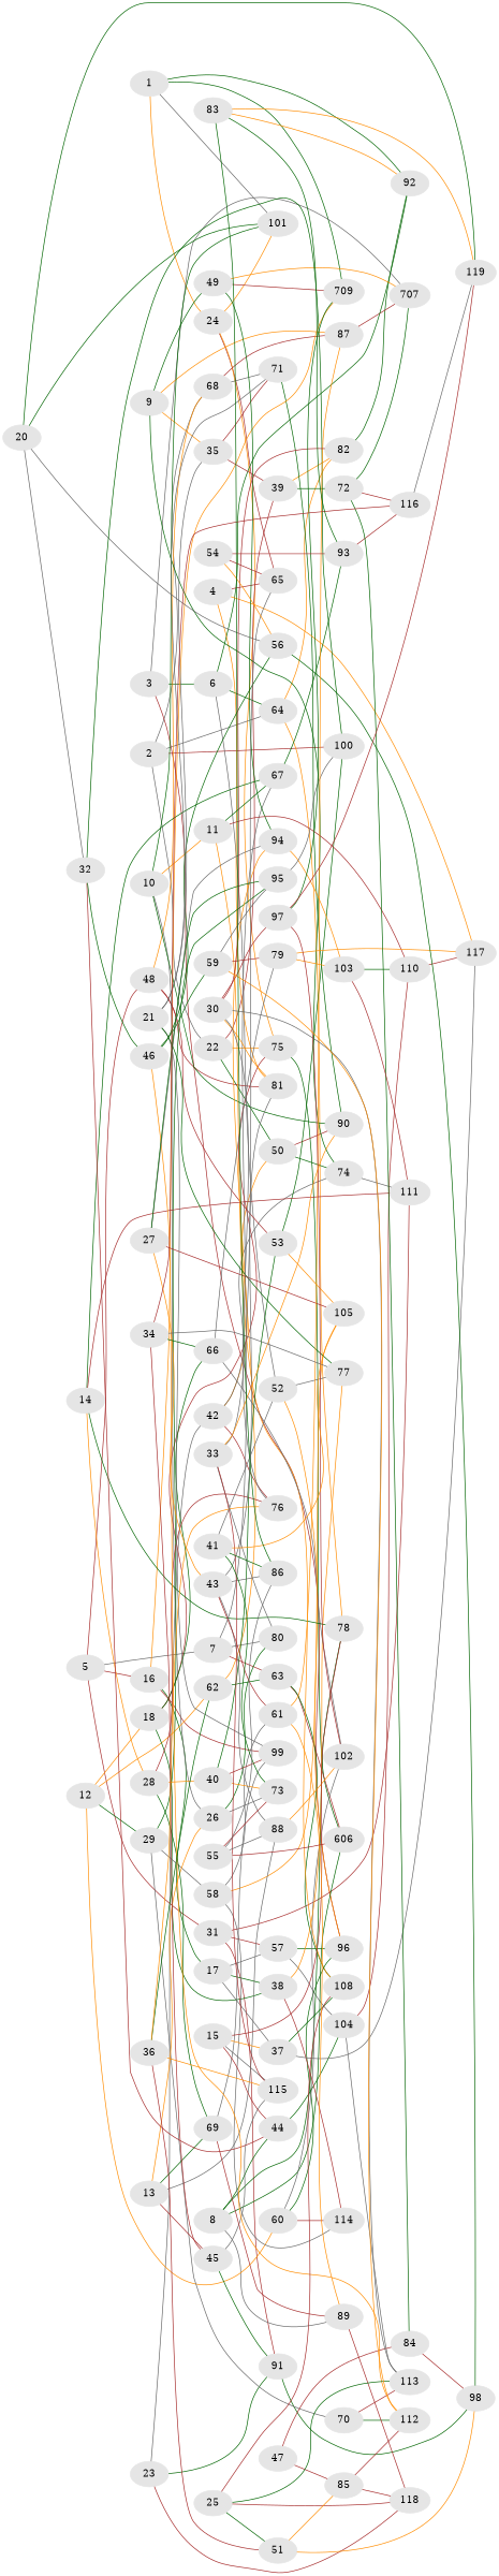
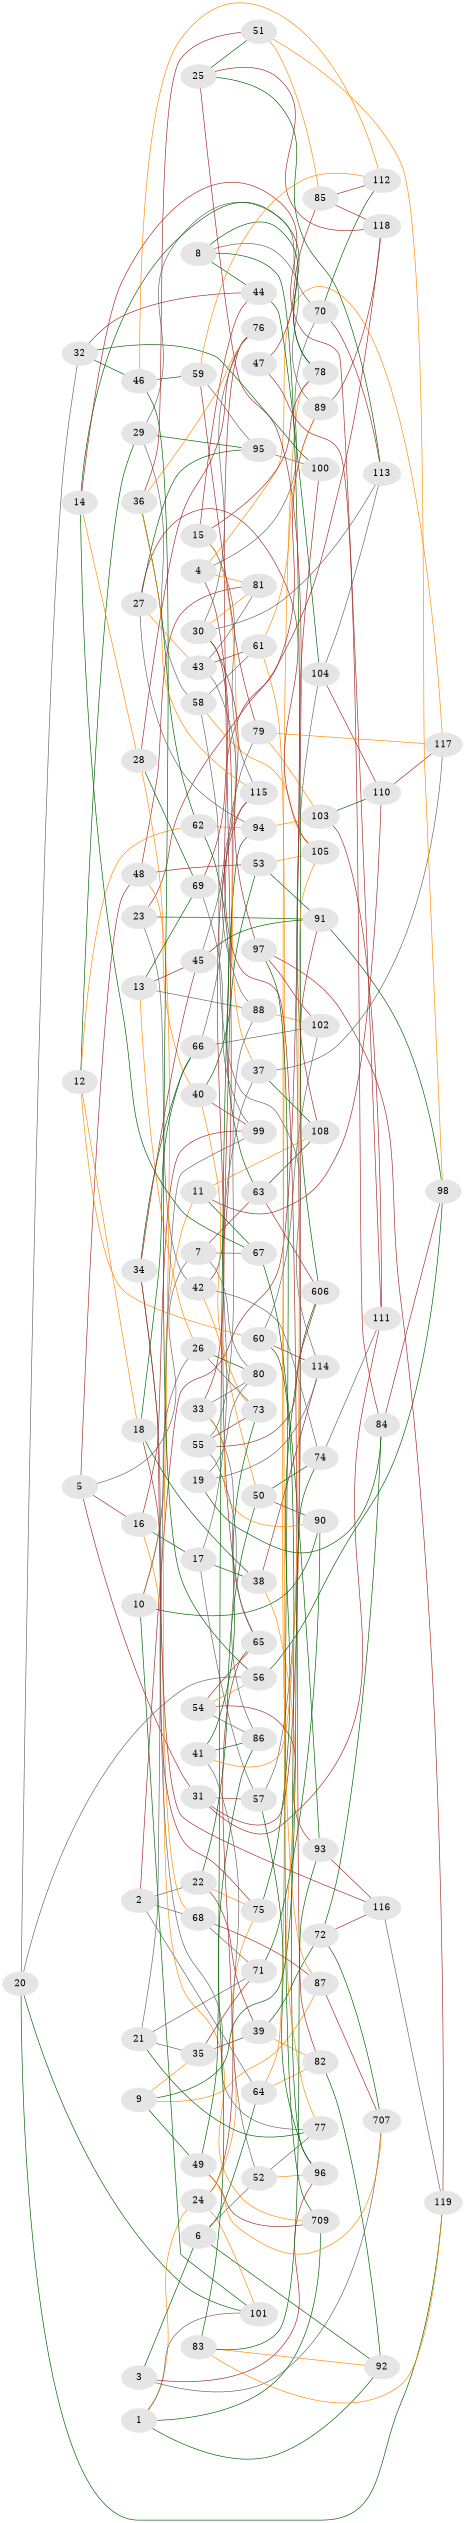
  graph {
    rankdir=LR
    node [color=gray90 style=filled]
    edge [color=darkgreen]
    1
    24
    92
    101
    n5 [label=709]
    65
    75
    2
    22
    64
    68
    100
    39
    50
    78
    82
    87
    71
    3
    6
    96
    n22 [label=707]
    52
    23
    42
    91
    118
    4
    70
    81
    117
    113
    112
    5
    7
    16
    31
    48
    63
    67
    80
    17
    99
    111
    57
    53
    77
    n48 [label=606]
    108
    93
    8
    44
    89
    104
    9
    35
    49
    74
    94
    10
    11
    26
    90
    110
    73
    12
    18
    29
    60
    62
    38
    66
    95
    58
    114
    102
    13
    45
    69
    88
    115
    14
    28
    40
    76
    15
    37
    79
+   19
    84
    47
    85
    98
    20
    32
    56
    119
    46
    21
    72
    25
    51
    27
    43
    105
    61
    103
    30
    97
    59
    33
    34
    116
    36
    41
    86
    54
    55
    83
    1 -- 24 [color=darkorange]
    1 -- 92
    1 -- 101 [color=gray40]
    1 -- n5
    24 -- 101 [color=darkorange]
    24 -- 65 [color=brown]
    24 -- 75 [color=darkorange]
    75 -- n48
    2 -- 22 [color=gray40]
    2 -- 64 [color=gray40]
    2 -- 68 [color=gray40]
    2 -- 100 [color=brown]
    22 -- 75 [color=darkorange]
    22 -- 39 [color=brown]
    22 -- 50
    64 -- 78 [color=darkorange]
    64 -- 82 [color=darkorange]
    68 -- 87 [color=brown]
    68 -- 71 [color=gray40]
    39 -- 82 [color=darkorange]
    39 -- 72
    50 -- 74
    50 -- 90 [color=brown]
    82 -- 92
    87 -- n22 [color=brown]
    71 -- 90
    3 -- 6
    3 -- 96 [color=brown]
    3 -- n22 [color=gray40]
    6 -- 92
    6 -- 64
    6 -- 52 [color=gray40]
    52 -- 96 [color=darkorange]
    52 -- 77 [color=gray40]
    23 -- 42 [color=gray40]
    23 -- 91
    23 -- 118 [color=brown]
    42 -- 50 [color=darkorange]
    42 -- 74 [color=gray40]
    42 -- 76 [color=brown]
    91 -- 98
    4 -- 65 [color=brown]
+   4 -- 70 [color=gray40]
    4 -- 81 [color=darkorange]
    4 -- 117 [color=darkorange]
    70 -- 113 [color=brown]
    70 -- 112
    5 -- 7 [color=gray40]
    5 -- 16 [color=brown]
    5 -- 31 [color=brown]
    5 -- 48 [color=brown]
    7 -- 63 [color=brown]
    7 -- 67 [color=gray40]
    7 -- 80 [color=gray40]
    16 -- n5 [color=darkorange]
    16 -- 17
    16 -- 99 [color=brown]
    31 -- 91 [color=brown]
    31 -- 111 [color=brown]
    31 -- 57 [color=brown]
    48 -- 68 [color=darkorange]
    48 -- 81 [color=brown]
    48 -- 53 [color=brown]
    63 -- n48 [color=brown]
    63 -- 108
    67 -- 93
    17 -- 57 [color=gray40]
    17 -- 38
    17 -- 37 [color=gray40]
    57 -- 96
    57 -- 104 [color=gray40]
-   53 -- 100
+   53 -- 91
    53 -- 105 [color=darkorange]
    93 -- 116 [color=brown]
    8 -- 78
    8 -- n48
    8 -- 44
    8 -- 89 [color=gray40]
    44 -- 104
    89 -- 118 [color=brown]
    104 -- 113 [color=gray40]
    104 -- 110 [color=brown]
    9 -- 87 [color=darkorange]
    9 -- 35 [color=darkorange]
    9 -- 49
    9 -- 74
    35 -- 39 [color=brown]
    35 -- 71 [color=brown]
    49 -- n5 [color=brown]
    49 -- n22 [color=darkorange]
    49 -- 94
    74 -- 111 [color=gray40]
    94 -- 103 [color=darkorange]
    10 -- 101
    10 -- 11 [color=darkorange]
    10 -- 26 [color=gray40]
    10 -- 90
    11 -- 67
    11 -- 108 [color=darkorange]
    11 -- 110 [color=brown]
    26 -- 80
    26 -- 73 [color=gray40]
    110 -- 117 [color=brown]
    12 -- 18 [color=darkorange]
    12 -- 29
    12 -- 60 [color=darkorange]
    12 -- 62 [color=darkorange]
    18 -- 75 [color=brown]
    18 -- 38
    18 -- 66
    29 -- 70 [color=gray40]
    29 -- 95
    29 -- 58 [color=gray40]
    60 -- 96
    60 -- 114 [color=brown]
    60 -- 102 [color=gray40]
    62 -- 63
    62 -- 94 [color=darkorange]
    38 -- 77 [color=darkorange]
    38 -- 114 [color=brown]
    66 -- 102 [color=gray40]
    66 -- 79 [color=gray40]
    95 -- 100 [color=gray40]
    58 -- 114 [color=gray40]
    58 -- 105 [color=darkorange]
    58 -- 61 [color=gray40]
    13 -- 26 [color=darkorange]
    13 -- 45 [color=brown]
    13 -- 69
    13 -- 88 [color=gray40]
    45 -- 91
    45 -- 115 [color=gray40]
    69 -- 99 [color=gray40]
    69 -- 89 [color=brown]
    88 -- 102 [color=darkorange]
    14 -- 78
    14 -- 67
    14 -- 111 [color=brown]
    14 -- 28 [color=darkorange]
    28 -- 69
    28 -- 40 [color=darkorange]
    28 -- 76 [color=brown]
    40 -- 99 [color=brown]
    40 -- 53
    40 -- 73 [color=darkorange]
    15 -- 78 [color=brown]
    15 -- 44 [color=brown]
    15 -- 115 [color=gray40]
    15 -- 37 [color=darkorange]
    37 -- 117 [color=gray40]
    37 -- 108
    79 -- 117 [color=darkorange]
    79 -- 103 [color=darkorange]
+   19 -- 80 [color=gray40]
+   19 -- 114 [color=gray40]
+   19 -- 84
    84 -- 98 [color=brown]
    47 -- 84 [color=brown]
    47 -- 85 [color=brown]
    85 -- 118 [color=brown]
    85 -- 112 [color=brown]
    20 -- 101
    20 -- 32 [color=gray40]
    20 -- 56 [color=gray40]
    20 -- 119
    32 -- 100
    32 -- 44 [color=brown]
    32 -- 46
    56 -- 98
    46 -- 112 [color=darkorange]
    46 -- 56
    46 -- 59
    21 -- 71 [color=gray40]
    21 -- 99 [color=gray40]
    21 -- 77
    21 -- 35 [color=gray40]
    72 -- n22
    72 -- 84
    72 -- 116 [color=brown]
    25 -- 118 [color=brown]
    25 -- 113
    25 -- 108 [color=brown]
    25 -- 51
    51 -- 85 [color=darkorange]
    51 -- 98 [color=darkorange]
    27 -- 94 [color=gray40]
    27 -- 95
    27 -- 43 [color=darkorange]
    27 -- 105 [color=brown]
    43 -- 81 [color=gray40]
    43 -- 88 [color=gray40]
    43 -- 61 [color=brown]
    61 -- 87 [color=darkorange]
    61 -- 89 [color=darkorange]
    103 -- 111 [color=brown]
    103 -- 110
    30 -- 82 [color=brown]
    30 -- 81 [color=darkorange]
    30 -- 113 [color=gray40]
    30 -- 76 [color=gray40]
    30 -- 97 [color=brown]
    97 -- n5
    97 -- 102 [color=brown]
    97 -- 119 [color=brown]
    59 -- 112 [color=darkorange]
    59 -- 95 [color=gray40]
    59 -- 79 [color=brown]
    33 -- 65 [color=gray40]
    33 -- 80 [color=gray40]
    33 -- 90 [color=darkorange]
    33 -- 115 [color=brown]
    34 -- 77 [color=gray40]
    34 -- 66
    34 -- 45 [color=brown]
    34 -- 116 [color=brown]
    116 -- 119 [color=gray40]
    36 -- 62
    36 -- 115 [color=darkorange]
    36 -- 76 [color=darkorange]
    36 -- 51 [color=brown]
    41 -- 52 [color=gray40]
    41 -- 73
    41 -- 105 [color=darkorange]
    41 -- 86
    54 -- 65 [color=brown]
    54 -- 93 [color=brown]
    54 -- 56 [color=darkorange]
-   43 -- 86 [color=gray40]
+   54 -- 86 [color=gray40]
    55 -- n48 [color=brown]
    55 -- 73 [color=brown]
    55 -- 88 [color=gray40]
    55 -- 86 [color=gray40]
    83 -- 92 [color=darkorange]
    83 -- 93
    83 -- 119 [color=darkorange]
    83 -- 86
  }
